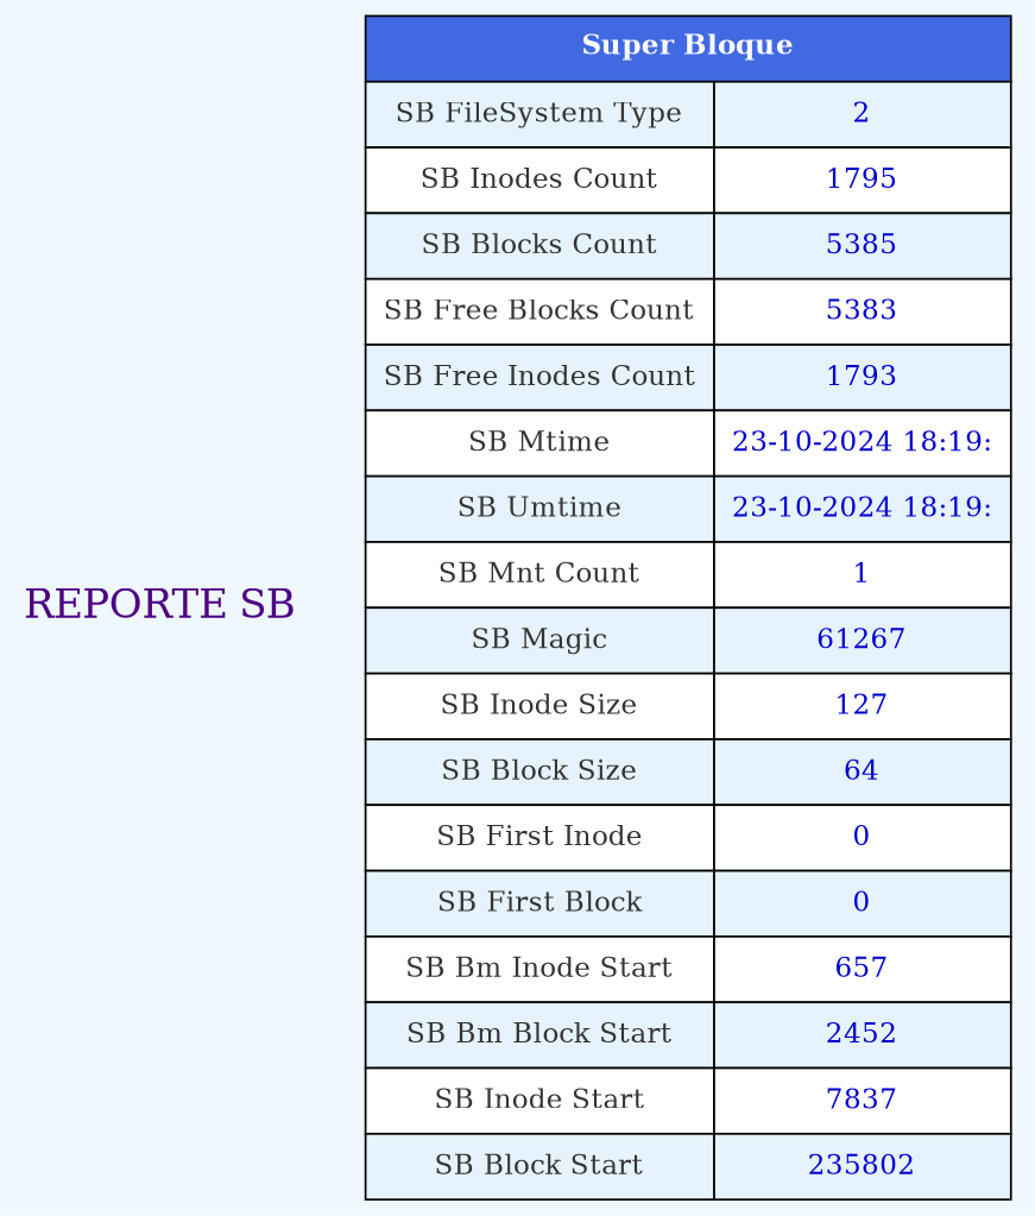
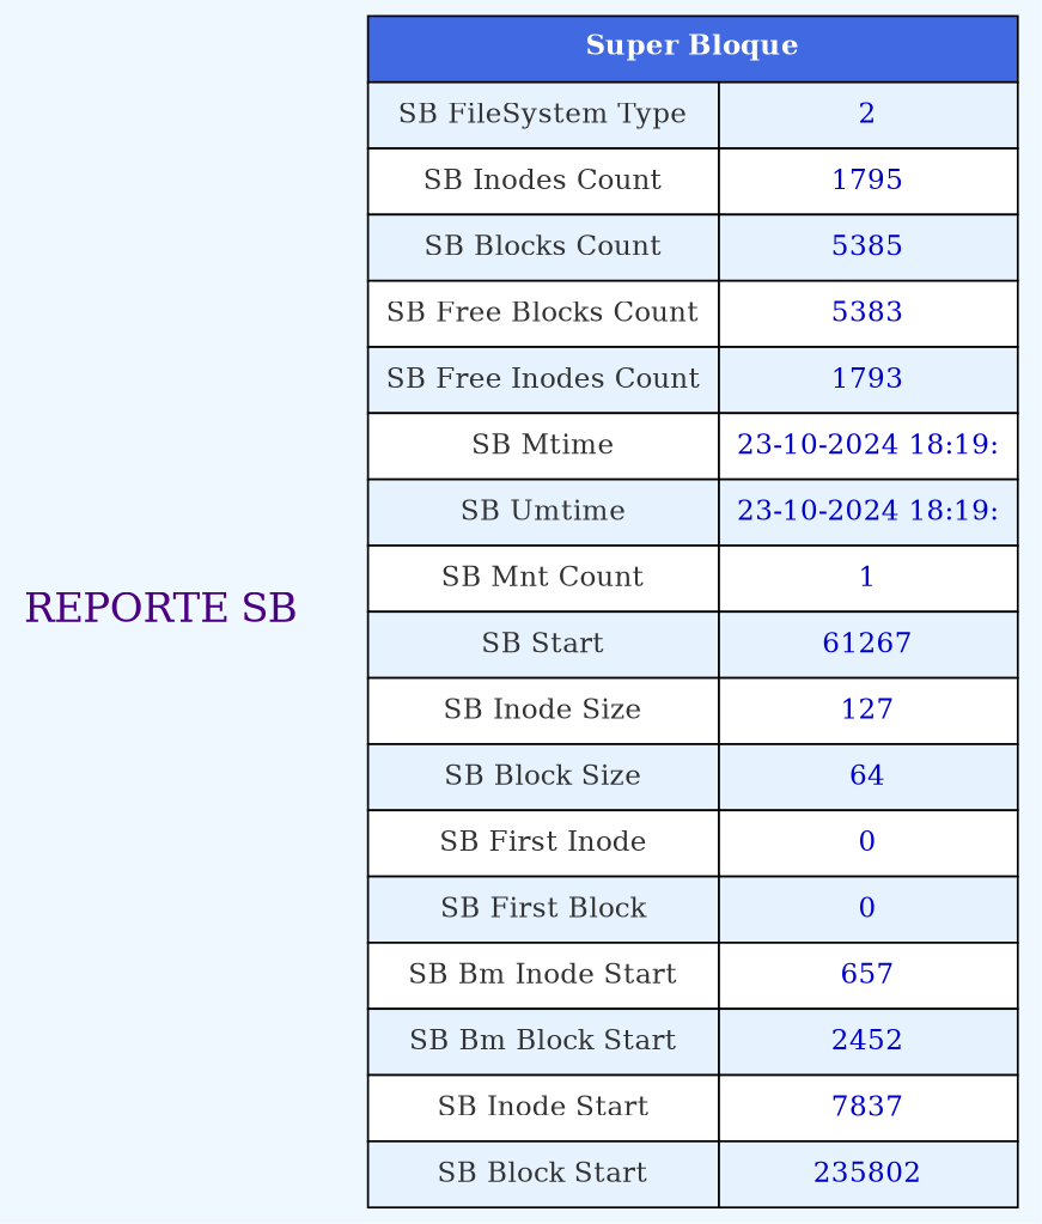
  digraph {
    bgcolor="#F0F8FF"
    fontname="Helvetica,Arial,sans-serif"
    node [shape=plaintext]
    n1 [fontcolor="#4B0082" fontsize=20 label="REPORTE SB"]
-   n2 [label=< <table border='0' cellborder='1' cellspacing='0' cellpadding='8'> <tr><td bgcolor="#4169E1" colspan='2'><font color="white"><b>Super Bloque</b></font></td></tr> <tr><td bgcolor="#E6F3FF"><font color="#333333">SB FileSystem Type</font></td><td bgcolor="#E6F3FF"><font color="#0000CD">2</font></td></tr> <tr><td bgcolor="#FFFFFF"><font color="#333333">SB Inodes Count</font></td><td bgcolor="#FFFFFF"><font color="#0000CD">1795</font></td></tr> <tr><td bgcolor="#E6F3FF"><font color="#333333">SB Blocks Count</font></td><td bgcolor="#E6F3FF"><font color="#0000CD">5385</font></td></tr> <tr><td bgcolor="#FFFFFF"><font color="#333333">SB Free Blocks Count</font></td><td bgcolor="#FFFFFF"><font color="#0000CD">5383</font></td></tr> <tr><td bgcolor="#E6F3FF"><font color="#333333">SB Free Inodes Count</font></td><td bgcolor="#E6F3FF"><font color="#0000CD">1793</font></td></tr> <tr><td bgcolor="#FFFFFF"><font color="#333333">SB Mtime</font></td><td bgcolor="#FFFFFF"><font color="#0000CD">23-10-2024 18:19:</font></td></tr> <tr><td bgcolor="#E6F3FF"><font color="#333333">SB Umtime</font></td><td bgcolor="#E6F3FF"><font color="#0000CD">23-10-2024 18:19:</font></td></tr> <tr><td bgcolor="#FFFFFF"><font color="#333333">SB Mnt Count</font></td><td bgcolor="#FFFFFF"><font color="#0000CD">1</font></td></tr> <tr><td bgcolor="#E6F3FF"><font color="#333333">SB Magic</font></td><td bgcolor="#E6F3FF"><font color="#0000CD">61267</font></td></tr> <tr><td bgcolor="#FFFFFF"><font color="#333333">SB Inode Size</font></td><td bgcolor="#FFFFFF"><font color="#0000CD">127</font></td></tr> <tr><td bgcolor="#E6F3FF"><font color="#333333">SB Block Size</font></td><td bgcolor="#E6F3FF"><font color="#0000CD">64</font></td></tr> <tr><td bgcolor="#FFFFFF"><font color="#333333">SB First Inode</font></td><td bgcolor="#FFFFFF"><font color="#0000CD">0</font></td></tr> <tr><td bgcolor="#E6F3FF"><font color="#333333">SB First Block</font></td><td bgcolor="#E6F3FF"><font color="#0000CD">0</font></td></tr> <tr><td bgcolor="#FFFFFF"><font color="#333333">SB Bm Inode Start</font></td><td bgcolor="#FFFFFF"><font color="#0000CD">657</font></td></tr> <tr><td bgcolor="#E6F3FF"><font color="#333333">SB Bm Block Start</font></td><td bgcolor="#E6F3FF"><font color="#0000CD">2452</font></td></tr> <tr><td bgcolor="#FFFFFF"><font color="#333333">SB Inode Start</font></td><td bgcolor="#FFFFFF"><font color="#0000CD">7837</font></td></tr> <tr><td bgcolor="#E6F3FF"><font color="#333333">SB Block Start</font></td><td bgcolor="#E6F3FF"><font color="#0000CD">235802</font></td></tr> </table> >]
+   n2 [label=< <table border='0' cellborder='1' cellspacing='0' cellpadding='8'> <tr><td bgcolor="#4169E1" colspan='2'><font color="white"><b>Super Bloque</b></font></td></tr> <tr><td bgcolor="#E6F3FF"><font color="#333333">SB FileSystem Type</font></td><td bgcolor="#E6F3FF"><font color="#0000CD">2</font></td></tr> <tr><td bgcolor="#FFFFFF"><font color="#333333">SB Inodes Count</font></td><td bgcolor="#FFFFFF"><font color="#0000CD">1795</font></td></tr> <tr><td bgcolor="#E6F3FF"><font color="#333333">SB Blocks Count</font></td><td bgcolor="#E6F3FF"><font color="#0000CD">5385</font></td></tr> <tr><td bgcolor="#FFFFFF"><font color="#333333">SB Free Blocks Count</font></td><td bgcolor="#FFFFFF"><font color="#0000CD">5383</font></td></tr> <tr><td bgcolor="#E6F3FF"><font color="#333333">SB Free Inodes Count</font></td><td bgcolor="#E6F3FF"><font color="#0000CD">1793</font></td></tr> <tr><td bgcolor="#FFFFFF"><font color="#333333">SB Mtime</font></td><td bgcolor="#FFFFFF"><font color="#0000CD">23-10-2024 18:19:</font></td></tr> <tr><td bgcolor="#E6F3FF"><font color="#333333">SB Umtime</font></td><td bgcolor="#E6F3FF"><font color="#0000CD">23-10-2024 18:19:</font></td></tr> <tr><td bgcolor="#FFFFFF"><font color="#333333">SB Mnt Count</font></td><td bgcolor="#FFFFFF"><font color="#0000CD">1</font></td></tr> <tr><td bgcolor="#E6F3FF"><font color="#333333">SB Start</font></td><td bgcolor="#E6F3FF"><font color="#0000CD">61267</font></td></tr> <tr><td bgcolor="#FFFFFF"><font color="#333333">SB Inode Size</font></td><td bgcolor="#FFFFFF"><font color="#0000CD">127</font></td></tr> <tr><td bgcolor="#E6F3FF"><font color="#333333">SB Block Size</font></td><td bgcolor="#E6F3FF"><font color="#0000CD">64</font></td></tr> <tr><td bgcolor="#FFFFFF"><font color="#333333">SB First Inode</font></td><td bgcolor="#FFFFFF"><font color="#0000CD">0</font></td></tr> <tr><td bgcolor="#E6F3FF"><font color="#333333">SB First Block</font></td><td bgcolor="#E6F3FF"><font color="#0000CD">0</font></td></tr> <tr><td bgcolor="#FFFFFF"><font color="#333333">SB Bm Inode Start</font></td><td bgcolor="#FFFFFF"><font color="#0000CD">657</font></td></tr> <tr><td bgcolor="#E6F3FF"><font color="#333333">SB Bm Block Start</font></td><td bgcolor="#E6F3FF"><font color="#0000CD">2452</font></td></tr> <tr><td bgcolor="#FFFFFF"><font color="#333333">SB Inode Start</font></td><td bgcolor="#FFFFFF"><font color="#0000CD">7837</font></td></tr> <tr><td bgcolor="#E6F3FF"><font color="#333333">SB Block Start</font></td><td bgcolor="#E6F3FF"><font color="#0000CD">235802</font></td></tr> </table> >]
  }
